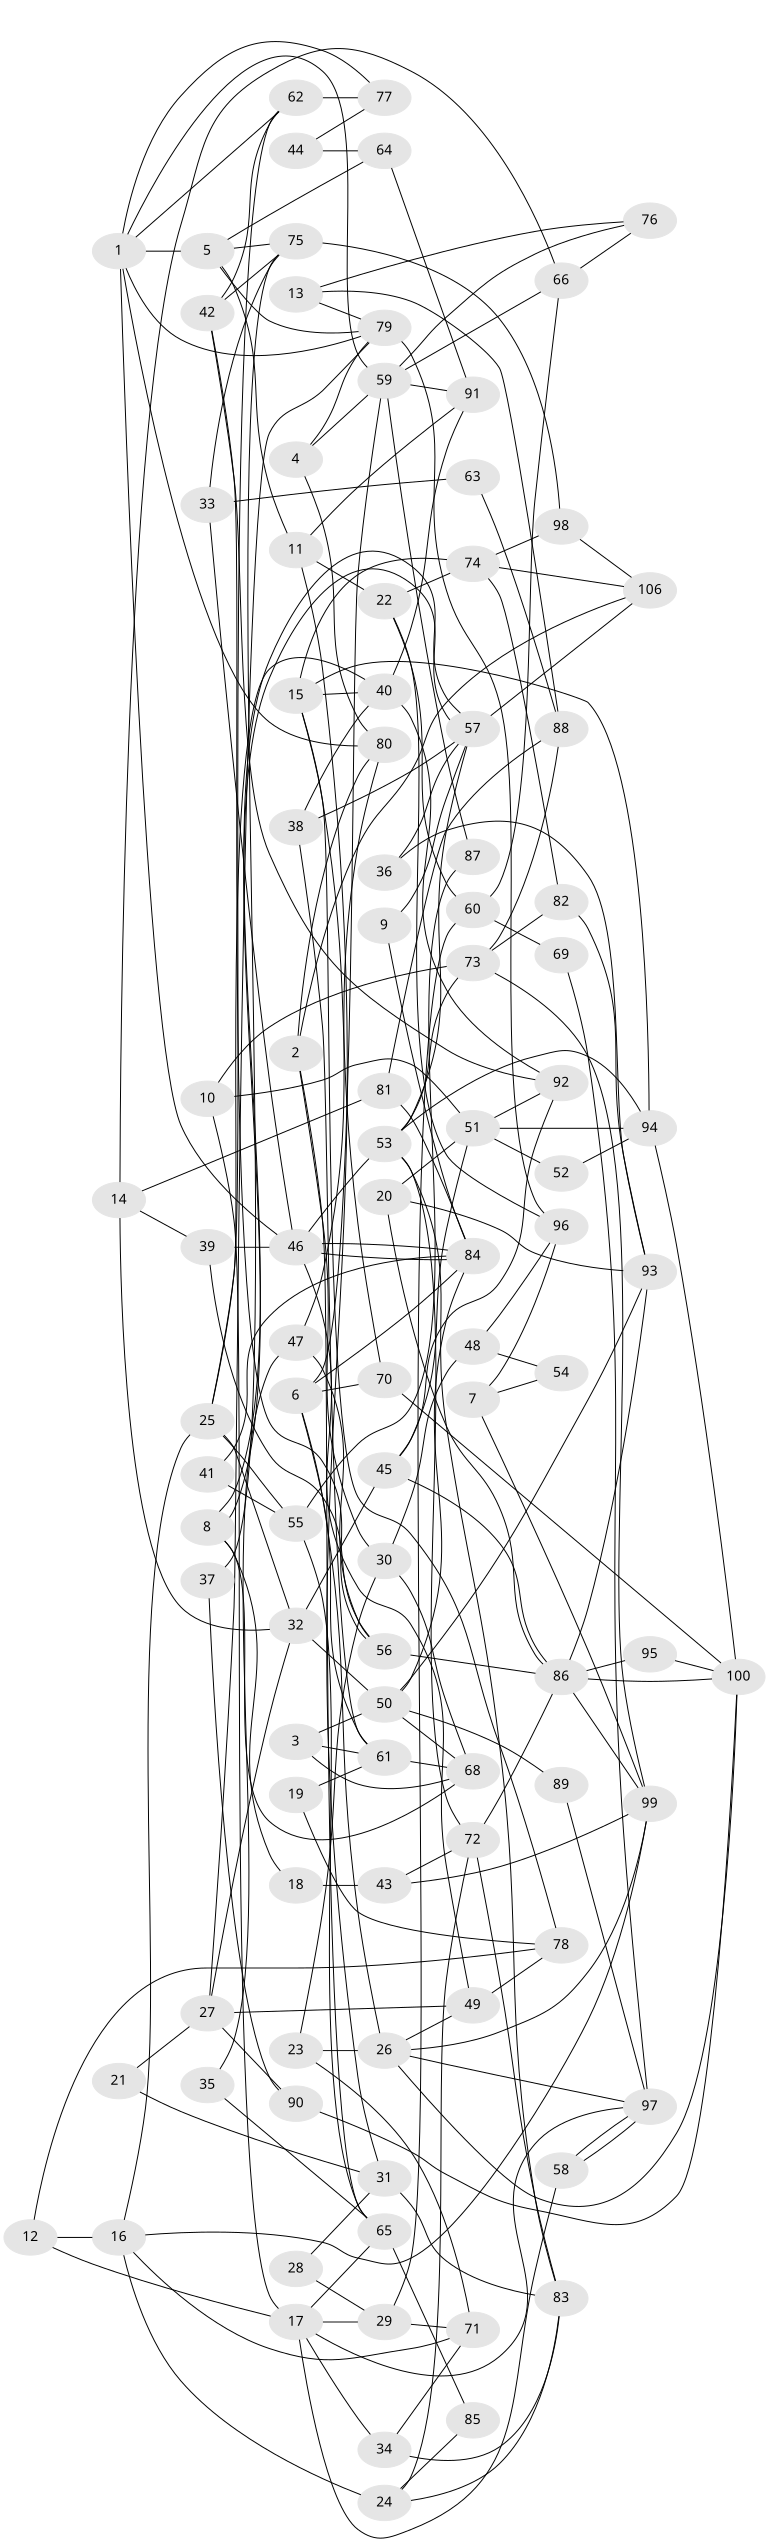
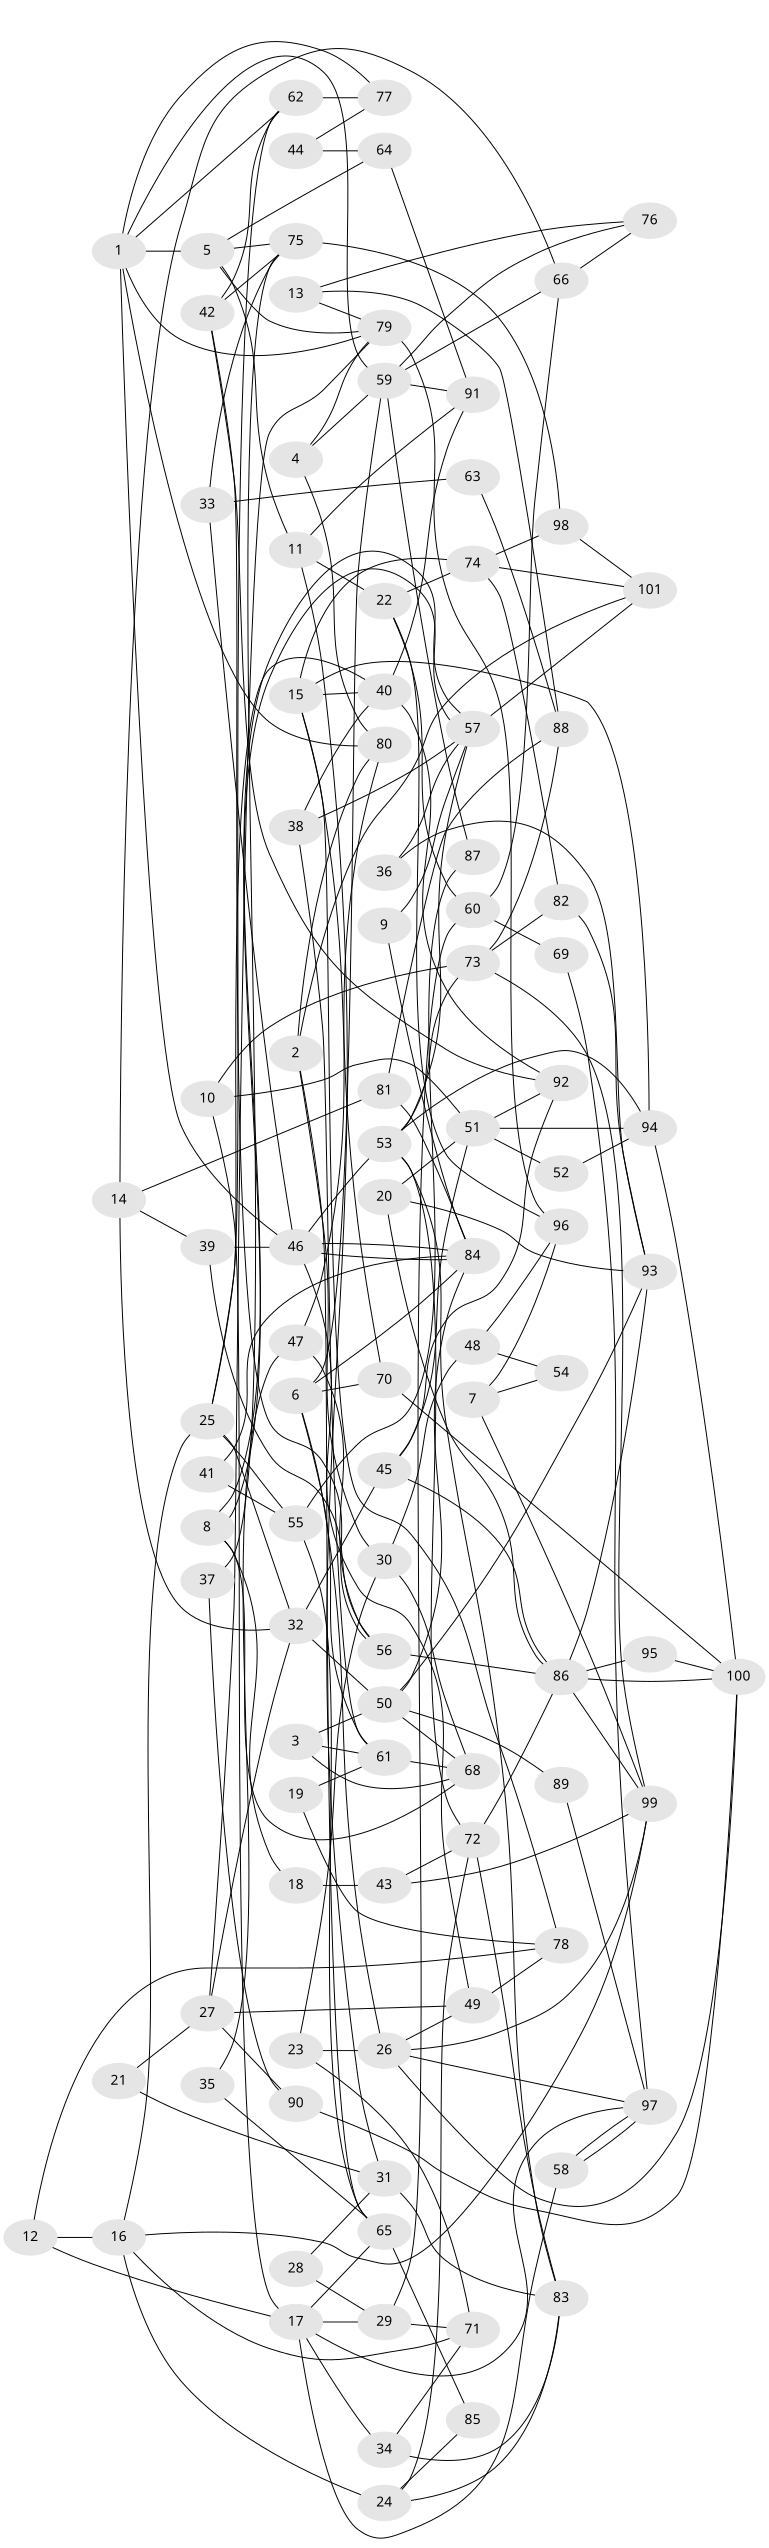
  graph {
    fontname="Noto Sans"
    rankdir=LR
    node [color=gray90 fontname="Noto Sans" style=filled]
    edge [fontname="Noto Sans"]
    1
    5
    46
    59
    62
    77
    79
    80
    11
    64
    75
    84
    49
    53
    91
    76
    66
    87
    96
    2
    30
    65
-   101 [label=106]
+   101
    68
    48
    85
    3
    50
    61
    93
    89
    4
    22
    31
    98
    6
    26
    70
    99
    97
    100
    7
    54
    8
    18
    57
    43
    9
    10
    17
    51
    73
    29
    34
    58
    94
    92
    52
    88
    82
    74
    60
    83
    12
    16
    78
    24
    25
    71
    13
    14
    32
    39
    81
    45
    56
    15
    40
    72
    55
    19
    20
    86
    95
    21
    27
    90
    69
    23
    28
    33
    63
    35
    47
    36
    37
    38
    41
    42
    44
    1 -- 5
    1 -- 46
    1 -- 59
    1 -- 62
    1 -- 77
    1 -- 79
    1 -- 80
    5 -- 79
    5 -- 11
    5 -- 64
    5 -- 75
    46 -- 84
    46 -- 84
    46 -- 49
    46 -- 53
    59 -- 91
    59 -- 76
    59 -- 66
    59 -- 87
    62 -- 77
    79 -- 96
    11 -- 91
    11 -- 22
    11 -- 31
    64 -- 91
    75 -- 98
    49 -- 78
    53 -- 57
    53 -- 73
    53 -- 94
    53 -- 83
    53 -- 72
    66 -- 76
    2 -- 80
    2 -- 30
    2 -- 65
    2 -- 101
    30 -- 68
    30 -- 48
    65 -- 85
    48 -- 96
    48 -- 54
    3 -- 68
    3 -- 50
    3 -- 61
    50 -- 84
    50 -- 68
    50 -- 93
    50 -- 89
    61 -- 68
    89 -- 97
    4 -- 59
    4 -- 79
    4 -- 80
    22 -- 96
    22 -- 74
    22 -- 60
    31 -- 83
    98 -- 101
    6 -- 59
    6 -- 84
    6 -- 61
    6 -- 26
    6 -- 70
    26 -- 49
    26 -- 99
    26 -- 97
    26 -- 100
    70 -- 100
    7 -- 96
    7 -- 99
    7 -- 54
    8 -- 68
    8 -- 18
    8 -- 57
    8 -- 57
    18 -- 43
    57 -- 101
    43 -- 99
    43 -- 72
    9 -- 84
    9 -- 57
    10 -- 17
    10 -- 51
    10 -- 73
    17 -- 65
    17 -- 97
    17 -- 29
    17 -- 34
    17 -- 58
    51 -- 94
    51 -- 92
    51 -- 52
    73 -- 99
    73 -- 88
    73 -- 82
    29 -- 60
    29 -- 71
    34 -- 83
    34 -- 71
    58 -- 97
    58 -- 97
    94 -- 100
    52 -- 94
    82 -- 93
    74 -- 101
    74 -- 98
    74 -- 82
    60 -- 66
    60 -- 69
    12 -- 17
    12 -- 16
    12 -- 78
    16 -- 99
    16 -- 24
    16 -- 25
    16 -- 71
    24 -- 85
    24 -- 83
    24 -- 72
    25 -- 62
    25 -- 32
    25 -- 40
    25 -- 55
    13 -- 79
    13 -- 76
    13 -- 88
    14 -- 66
    14 -- 32
    14 -- 39
    14 -- 81
    32 -- 50
    32 -- 45
    39 -- 46
    39 -- 56
    81 -- 84
    81 -- 88
    45 -- 51
    45 -- 92
    45 -- 86
    56 -- 86
    15 -- 70
    15 -- 94
    15 -- 74
    15 -- 78
    15 -- 40
    40 -- 91
    40 -- 92
    72 -- 83
    72 -- 86
    55 -- 87
    55 -- 65
    19 -- 61
    19 -- 78
    20 -- 93
    20 -- 51
    20 -- 86
    86 -- 93
    86 -- 99
    86 -- 100
    86 -- 95
    95 -- 100
    21 -- 31
    21 -- 27
    27 -- 79
    27 -- 49
    27 -- 32
    27 -- 90
    90 -- 100
    69 -- 97
    23 -- 30
    23 -- 26
    23 -- 71
    28 -- 31
    28 -- 29
    33 -- 46
    33 -- 75
    33 -- 63
    63 -- 88
    35 -- 65
    35 -- 47
    47 -- 80
    47 -- 56
    36 -- 93
    36 -- 57
    37 -- 75
    37 -- 90
    38 -- 61
    38 -- 57
    38 -- 40
    41 -- 84
    41 -- 55
    42 -- 62
    42 -- 75
    42 -- 92
    42 -- 56
    44 -- 77
    44 -- 64
  }
